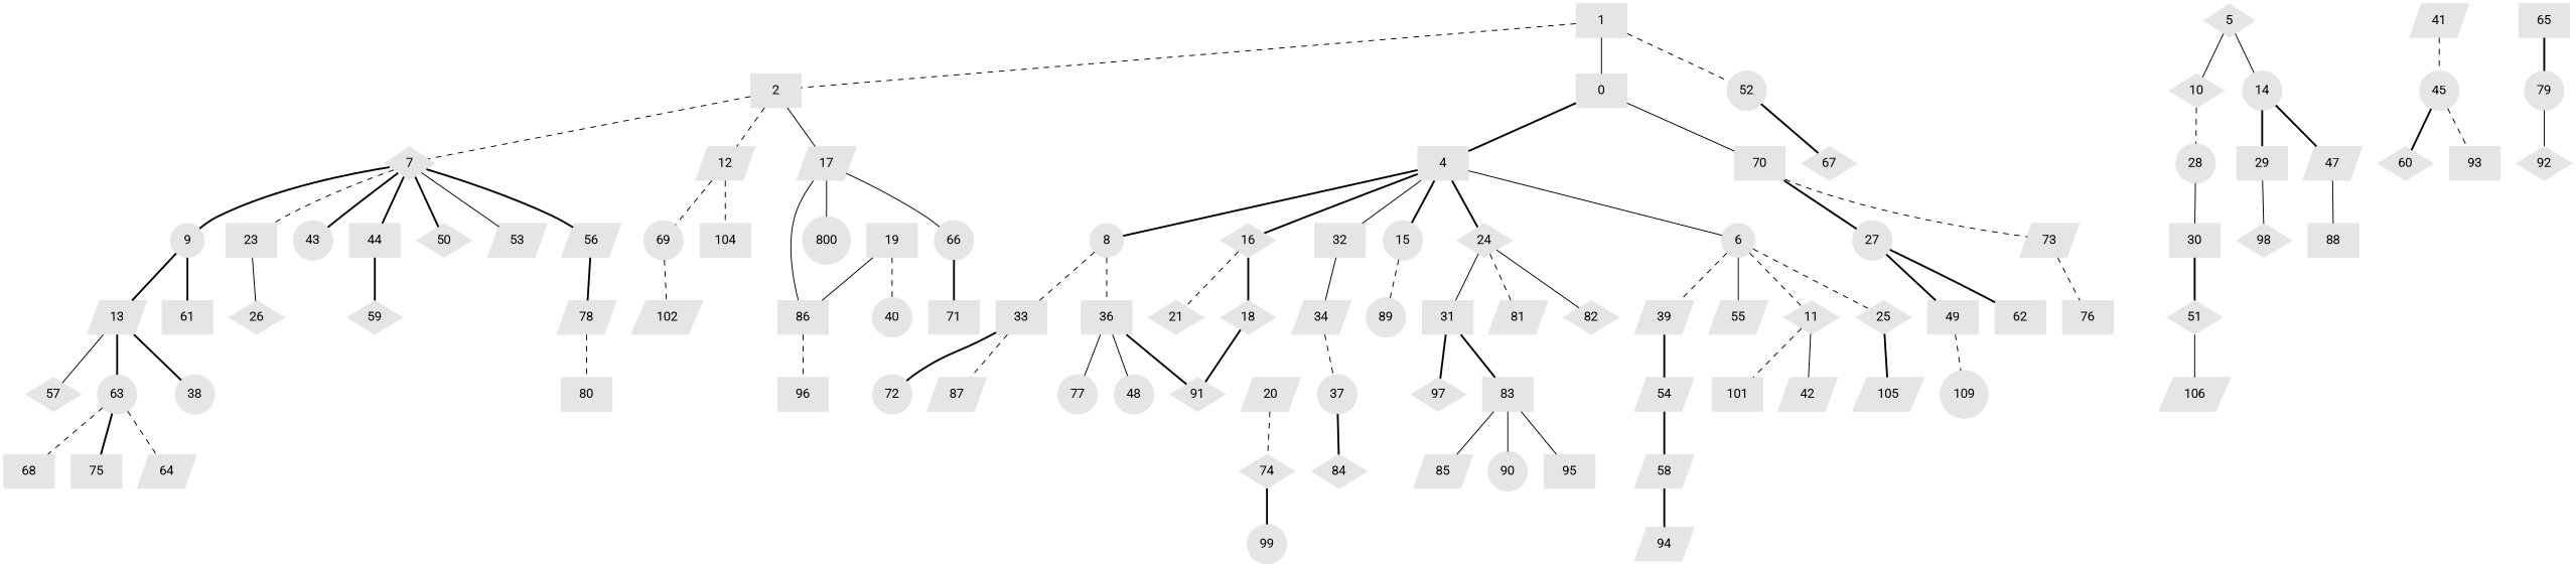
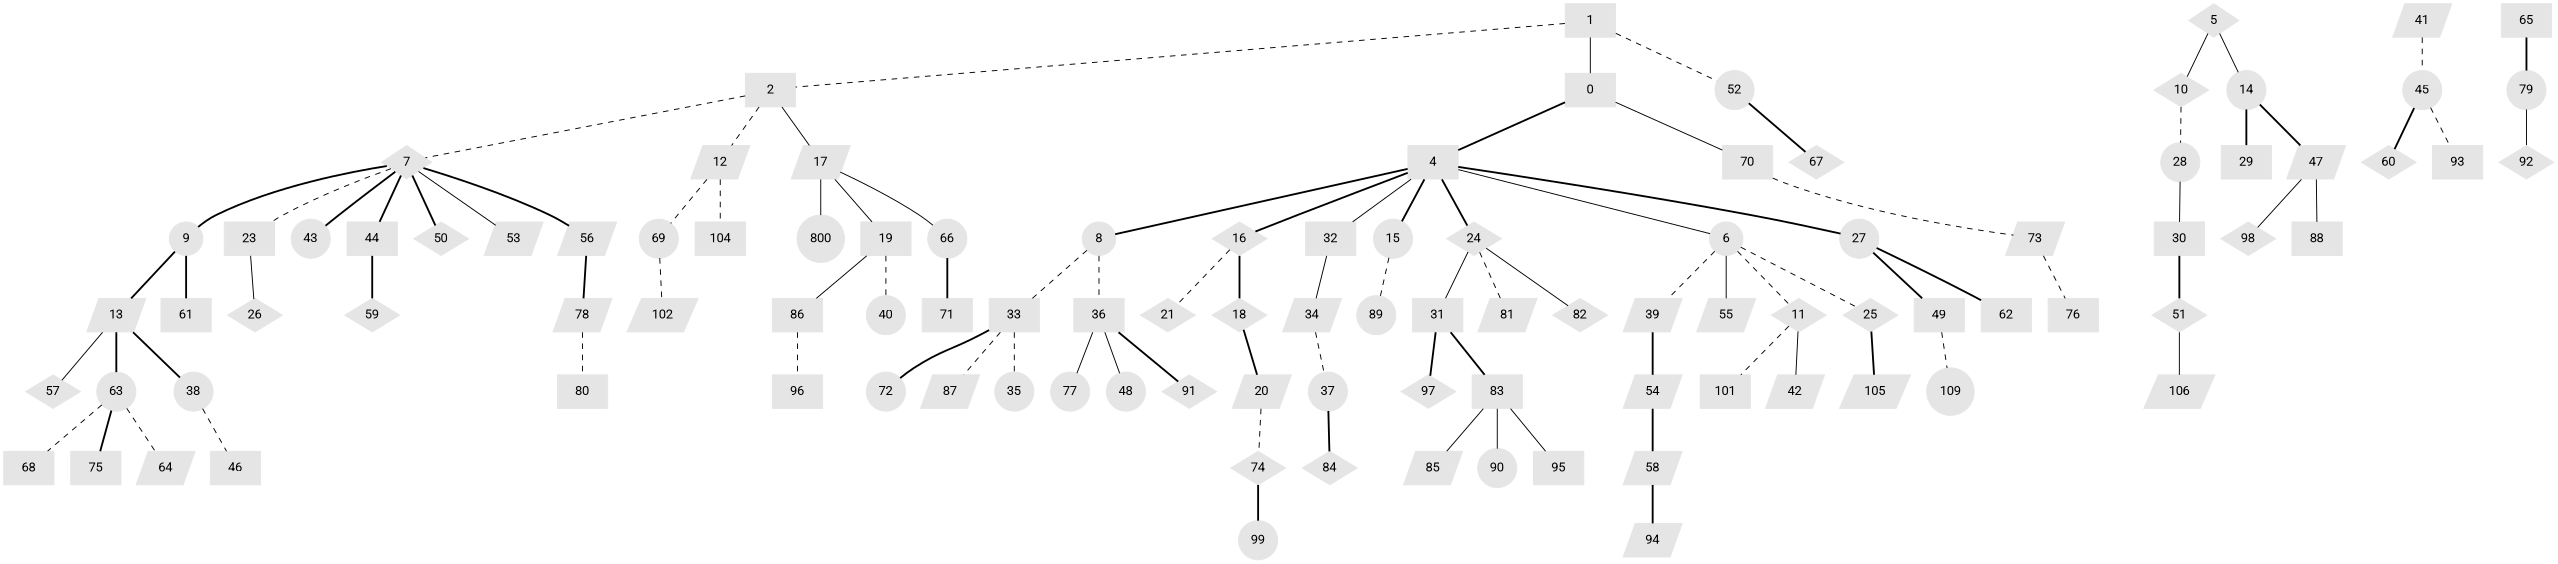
  graph {
    fontname=Roboto
    node [color=gray90 fontname=Roboto shape=box style=filled]
    edge [fontname=Roboto style=bold]
    1
    2
    n3 [label=0]
    52 [shape=circle]
    7 [shape=diamond]
    12 [shape=parallelogram]
    17 [shape=parallelogram]
    4
    70
    67 [shape=diamond]
    5 [shape=diamond]
    10 [shape=diamond]
    14 [shape=circle]
    9 [shape=circle]
    23
    43 [shape=circle]
    44
    50 [shape=diamond]
    53 [shape=parallelogram]
    56 [shape=parallelogram]
    69 [shape=circle]
    104
    19
    66 [shape=circle]
    n25 [label=800 shape=circle]
    6 [shape=circle]
    8 [shape=circle]
    15 [shape=circle]
    16 [shape=diamond]
    24 [shape=diamond]
    27 [shape=circle]
    32
    73 [shape=parallelogram]
    11 [shape=diamond]
    25 [shape=diamond]
    39 [shape=parallelogram]
    55 [shape=parallelogram]
    33
    36
    89 [shape=circle]
    18 [shape=diamond]
    21 [shape=diamond]
    31
    81 [shape=parallelogram]
    82 [shape=diamond]
    49
    62
    34 [shape=parallelogram]
    28 [shape=circle]
    29
    47 [shape=parallelogram]
    42 [shape=parallelogram]
    101
    105 [shape=parallelogram]
    54 [shape=parallelogram]
    13 [shape=parallelogram]
    61
    26 [shape=diamond]
    59 [shape=diamond]
    78 [shape=parallelogram]
+   35 [shape=circle]
    72 [shape=circle]
    87 [shape=parallelogram]
    48 [shape=circle]
    77 [shape=circle]
    91 [shape=diamond]
    38 [shape=circle]
    57 [shape=diamond]
    63 [shape=circle]
    30
    102 [shape=parallelogram]
+   46
    64 [shape=parallelogram]
    68
    75
    88
    98 [shape=diamond]
    20 [shape=parallelogram]
    40 [shape=circle]
    86
    71
    74 [shape=diamond]
    96
    99 [shape=circle]
    41 [shape=parallelogram]
    45 [shape=circle]
    79 [shape=circle]
    65
    83
    97 [shape=diamond]
    n91 [label=109 shape=circle]
    51 [shape=diamond]
    106 [shape=parallelogram]
    85 [shape=parallelogram]
    90 [shape=circle]
    95
    37 [shape=circle]
    84 [shape=diamond]
    58 [shape=parallelogram]
    60 [shape=diamond]
    93
    94 [shape=parallelogram]
    80
    92 [shape=diamond]
    76
    1 -- 2 [style=dashed]
    1 -- n3 [style=solid]
    1 -- 52 [style=dashed]
    2 -- 7 [style=dashed]
    2 -- 12 [style=dashed]
    2 -- 17 [style=solid]
    n3 -- 4
    n3 -- 70 [style=solid]
    52 -- 67
    7 -- 9
    7 -- 23 [style=dashed]
    7 -- 43
    7 -- 44
    7 -- 50
    7 -- 53 [style=solid]
    7 -- 56
    12 -- 69 [style=dashed]
    12 -- 104 [style=dashed]
-   17 -- 86 [style=solid]
+   17 -- 19 [style=solid]
    17 -- 66 [style=solid]
    17 -- n25 [style=solid]
    4 -- 6 [style=solid]
    4 -- 8
    4 -- 15
    4 -- 16
    4 -- 24
-   70 -- 27
+   4 -- 27
    4 -- 32 [style=solid]
    70 -- 73 [style=dashed]
    5 -- 10 [style=solid]
    5 -- 14 [style=solid]
    10 -- 28 [style=dashed]
    14 -- 29
    14 -- 47
    9 -- 13
    9 -- 61
    23 -- 26 [style=solid]
    44 -- 59
    56 -- 78
    69 -- 102 [style=dashed]
    19 -- 40 [style=dashed]
    19 -- 86 [style=solid]
    66 -- 71
    6 -- 11 [style=dashed]
    6 -- 25 [style=dashed]
    6 -- 39 [style=dashed]
    6 -- 55 [style=solid]
    8 -- 33 [style=dashed]
    8 -- 36 [style=dashed]
    15 -- 89 [style=dashed]
    16 -- 18
    16 -- 21 [style=dashed]
    24 -- 31 [style=solid]
    24 -- 81 [style=dashed]
    24 -- 82 [style=solid]
    27 -- 49
    27 -- 62
    32 -- 34 [style=solid]
    73 -- 76 [style=dashed]
    11 -- 42 [style=solid]
    11 -- 101 [style=dashed]
    25 -- 105
    39 -- 54
+   33 -- 35 [style=dashed]
    33 -- 72
    33 -- 87 [style=dashed]
    36 -- 48 [style=solid]
    36 -- 77 [style=solid]
    36 -- 91
-   18 -- 91
+   18 -- 20
    31 -- 83
    31 -- 97
    49 -- n91 [style=dashed]
    34 -- 37 [style=dashed]
    28 -- 30 [style=solid]
    47 -- 88 [style=solid]
-   29 -- 98 [style=solid]
+   47 -- 98 [style=solid]
    54 -- 58
    13 -- 38
    13 -- 57 [style=solid]
    13 -- 63
    78 -- 80 [style=dashed]
+   38 -- 46 [style=dashed]
    63 -- 64 [style=dashed]
    63 -- 68 [style=dashed]
    63 -- 75
    30 -- 51
    20 -- 74 [style=dashed]
    86 -- 96 [style=dashed]
    74 -- 99
    41 -- 45 [style=dashed]
    45 -- 60
    45 -- 93 [style=dashed]
    79 -- 92 [style=solid]
    65 -- 79
    83 -- 85 [style=solid]
    83 -- 90 [style=solid]
    83 -- 95 [style=solid]
    51 -- 106 [style=solid]
    37 -- 84
    58 -- 94
  }
